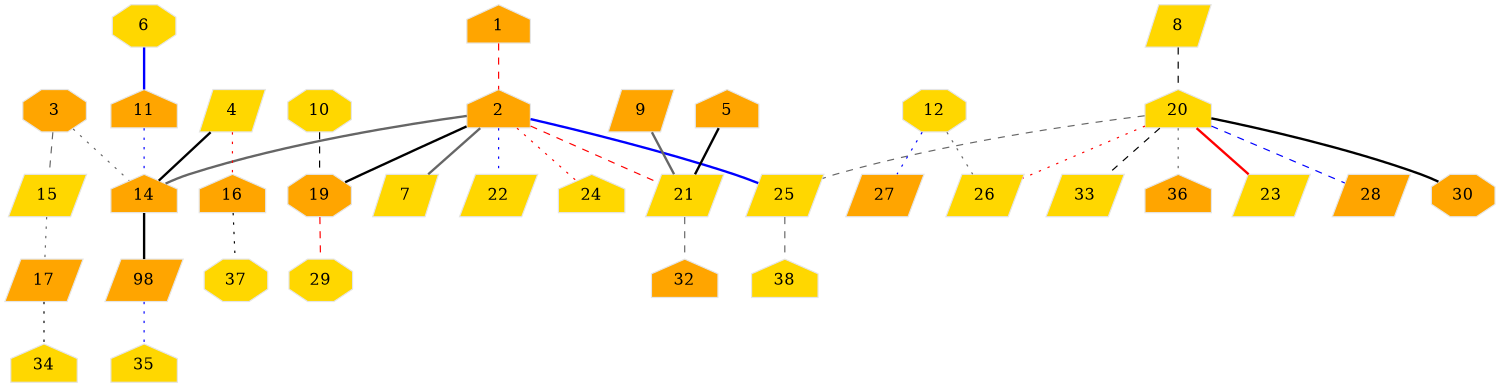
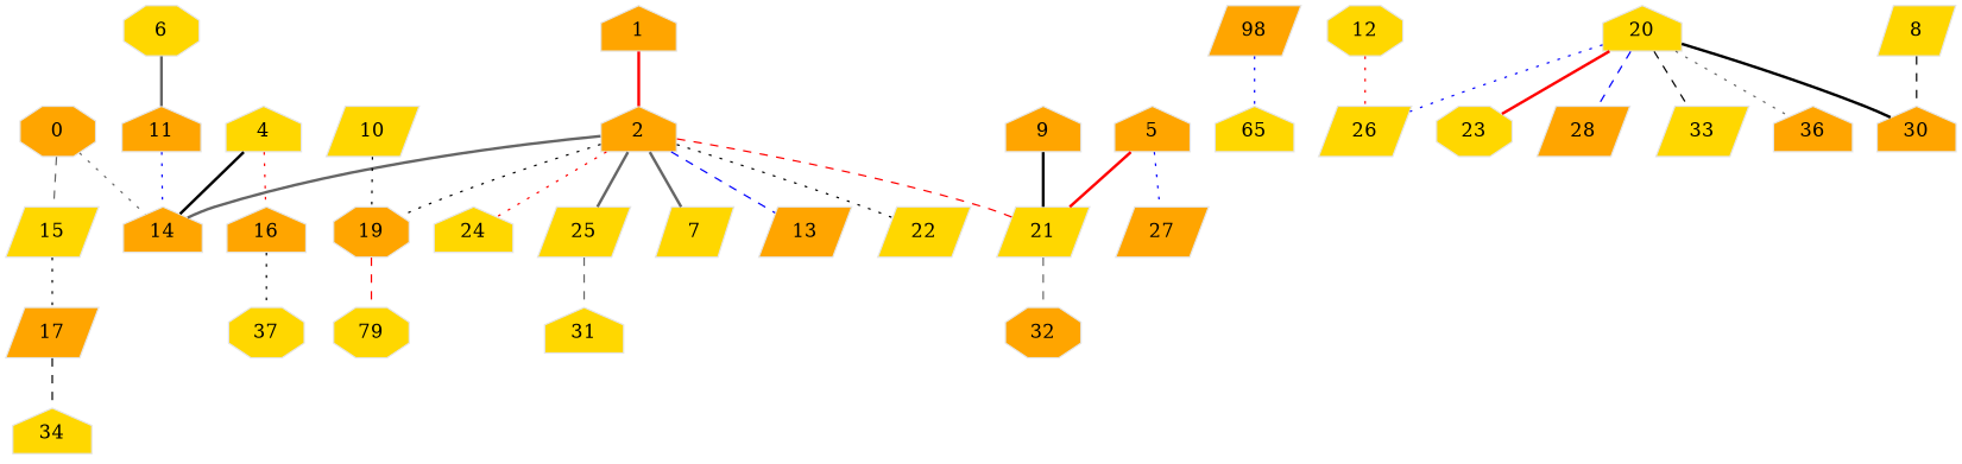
  graph {
    node [color=gray90 fillcolor=gold shape=house style=filled]
    edge [color=gray40 style=dashed weight=1.0]
    1 [fillcolor=orange]
    2 [fillcolor=orange]
    7 [shape=parallelogram]
+   13 [fillcolor=orange shape=parallelogram]
    14 [fillcolor=orange]
    19 [fillcolor=orange shape=octagon]
    21 [shape=parallelogram]
    22 [shape=parallelogram]
    24
    25 [shape=parallelogram]
    n11 [fillcolor=orange label=98 shape=parallelogram]
-   29 [shape=octagon]
-   32 [fillcolor=orange]
-   31 [label=38]
-   3 [fillcolor=orange shape=octagon]
+   29 [shape=octagon label=79]
+   32 [fillcolor=orange shape=octagon]
+   31
+   3 [fillcolor=orange shape=octagon label=0]
    15 [shape=parallelogram]
    17 [fillcolor=orange shape=parallelogram]
-   4 [shape=parallelogram]
+   4
    16 [fillcolor=orange]
    37 [shape=octagon]
    5 [fillcolor=orange]
    27 [fillcolor=orange shape=parallelogram]
    6 [shape=octagon]
    11 [fillcolor=orange]
    20
    8 [shape=parallelogram]
    26 [shape=parallelogram]
-   23 [shape=parallelogram]
+   23 [shape=octagon]
    28 [fillcolor=orange shape=parallelogram]
-   30 [fillcolor=orange shape=octagon]
+   30 [fillcolor=orange]
    33 [shape=parallelogram]
    36 [fillcolor=orange]
-   9 [fillcolor=orange shape=parallelogram]
-   10 [shape=octagon]
+   9 [fillcolor=orange]
+   10 [shape=parallelogram]
    12 [shape=octagon]
-   35
+   35 [label=65]
    34
-   1 -- 2 [color=red]
+   1 -- 2 [color=red style=bold]
    2 -- 7 [style=bold]
+   2 -- 13 [color=blue]
    2 -- 14 [style=bold]
-   2 -- 19 [color=black style=bold]
+   2 -- 19 [color=black style=dotted]
    2 -- 21 [color=red]
-   2 -- 22 [color=blue style=dotted]
+   2 -- 22 [color=black style=dotted]
    2 -- 24 [color=red style=dotted]
-   2 -- 25 [color=blue style=bold]
-   14 -- n11 [color=black style=bold]
+   2 -- 25 [style=bold]
    19 -- 29 [color=red]
    21 -- 32
    25 -- 31
    n11 -- 35 [color=blue style=dotted]
    3 -- 14 [style=dotted]
    3 -- 15
-   15 -- 17 [style=dotted]
-   17 -- 34 [color=black style=dotted]
+   15 -- 17 [color=black style=dotted]
+   17 -- 34 [color=black]
    4 -- 14 [color=black style=bold]
    4 -- 16 [color=red style=dotted]
    16 -- 37 [color=black style=dotted]
-   5 -- 21 [color=black style=bold]
-   12 -- 27 [color=blue style=dotted]
-   6 -- 11 [color=blue style=bold]
+   5 -- 21 [color=red style=bold]
+   5 -- 27 [color=blue style=dotted]
+   6 -- 11 [style=bold]
    11 -- 14 [color=blue style=dotted]
-   20 -- 25
-   20 -- 26 [color=red style=dotted]
+   20 -- 26 [color=blue style=dotted]
    20 -- 23 [color=red style=bold]
    20 -- 28 [color=blue]
    20 -- 30 [color=black style=bold]
    20 -- 33 [color=black]
    20 -- 36 [style=dotted]
-   8 -- 20 [color=black]
-   9 -- 21 [style=bold]
-   10 -- 19 [color=black]
-   12 -- 26 [style=dotted]
+   8 -- 30 [color=black]
+   9 -- 21 [color=black style=bold]
+   10 -- 19 [color=black style=dotted]
+   12 -- 26 [color=red style=dotted]
  }
